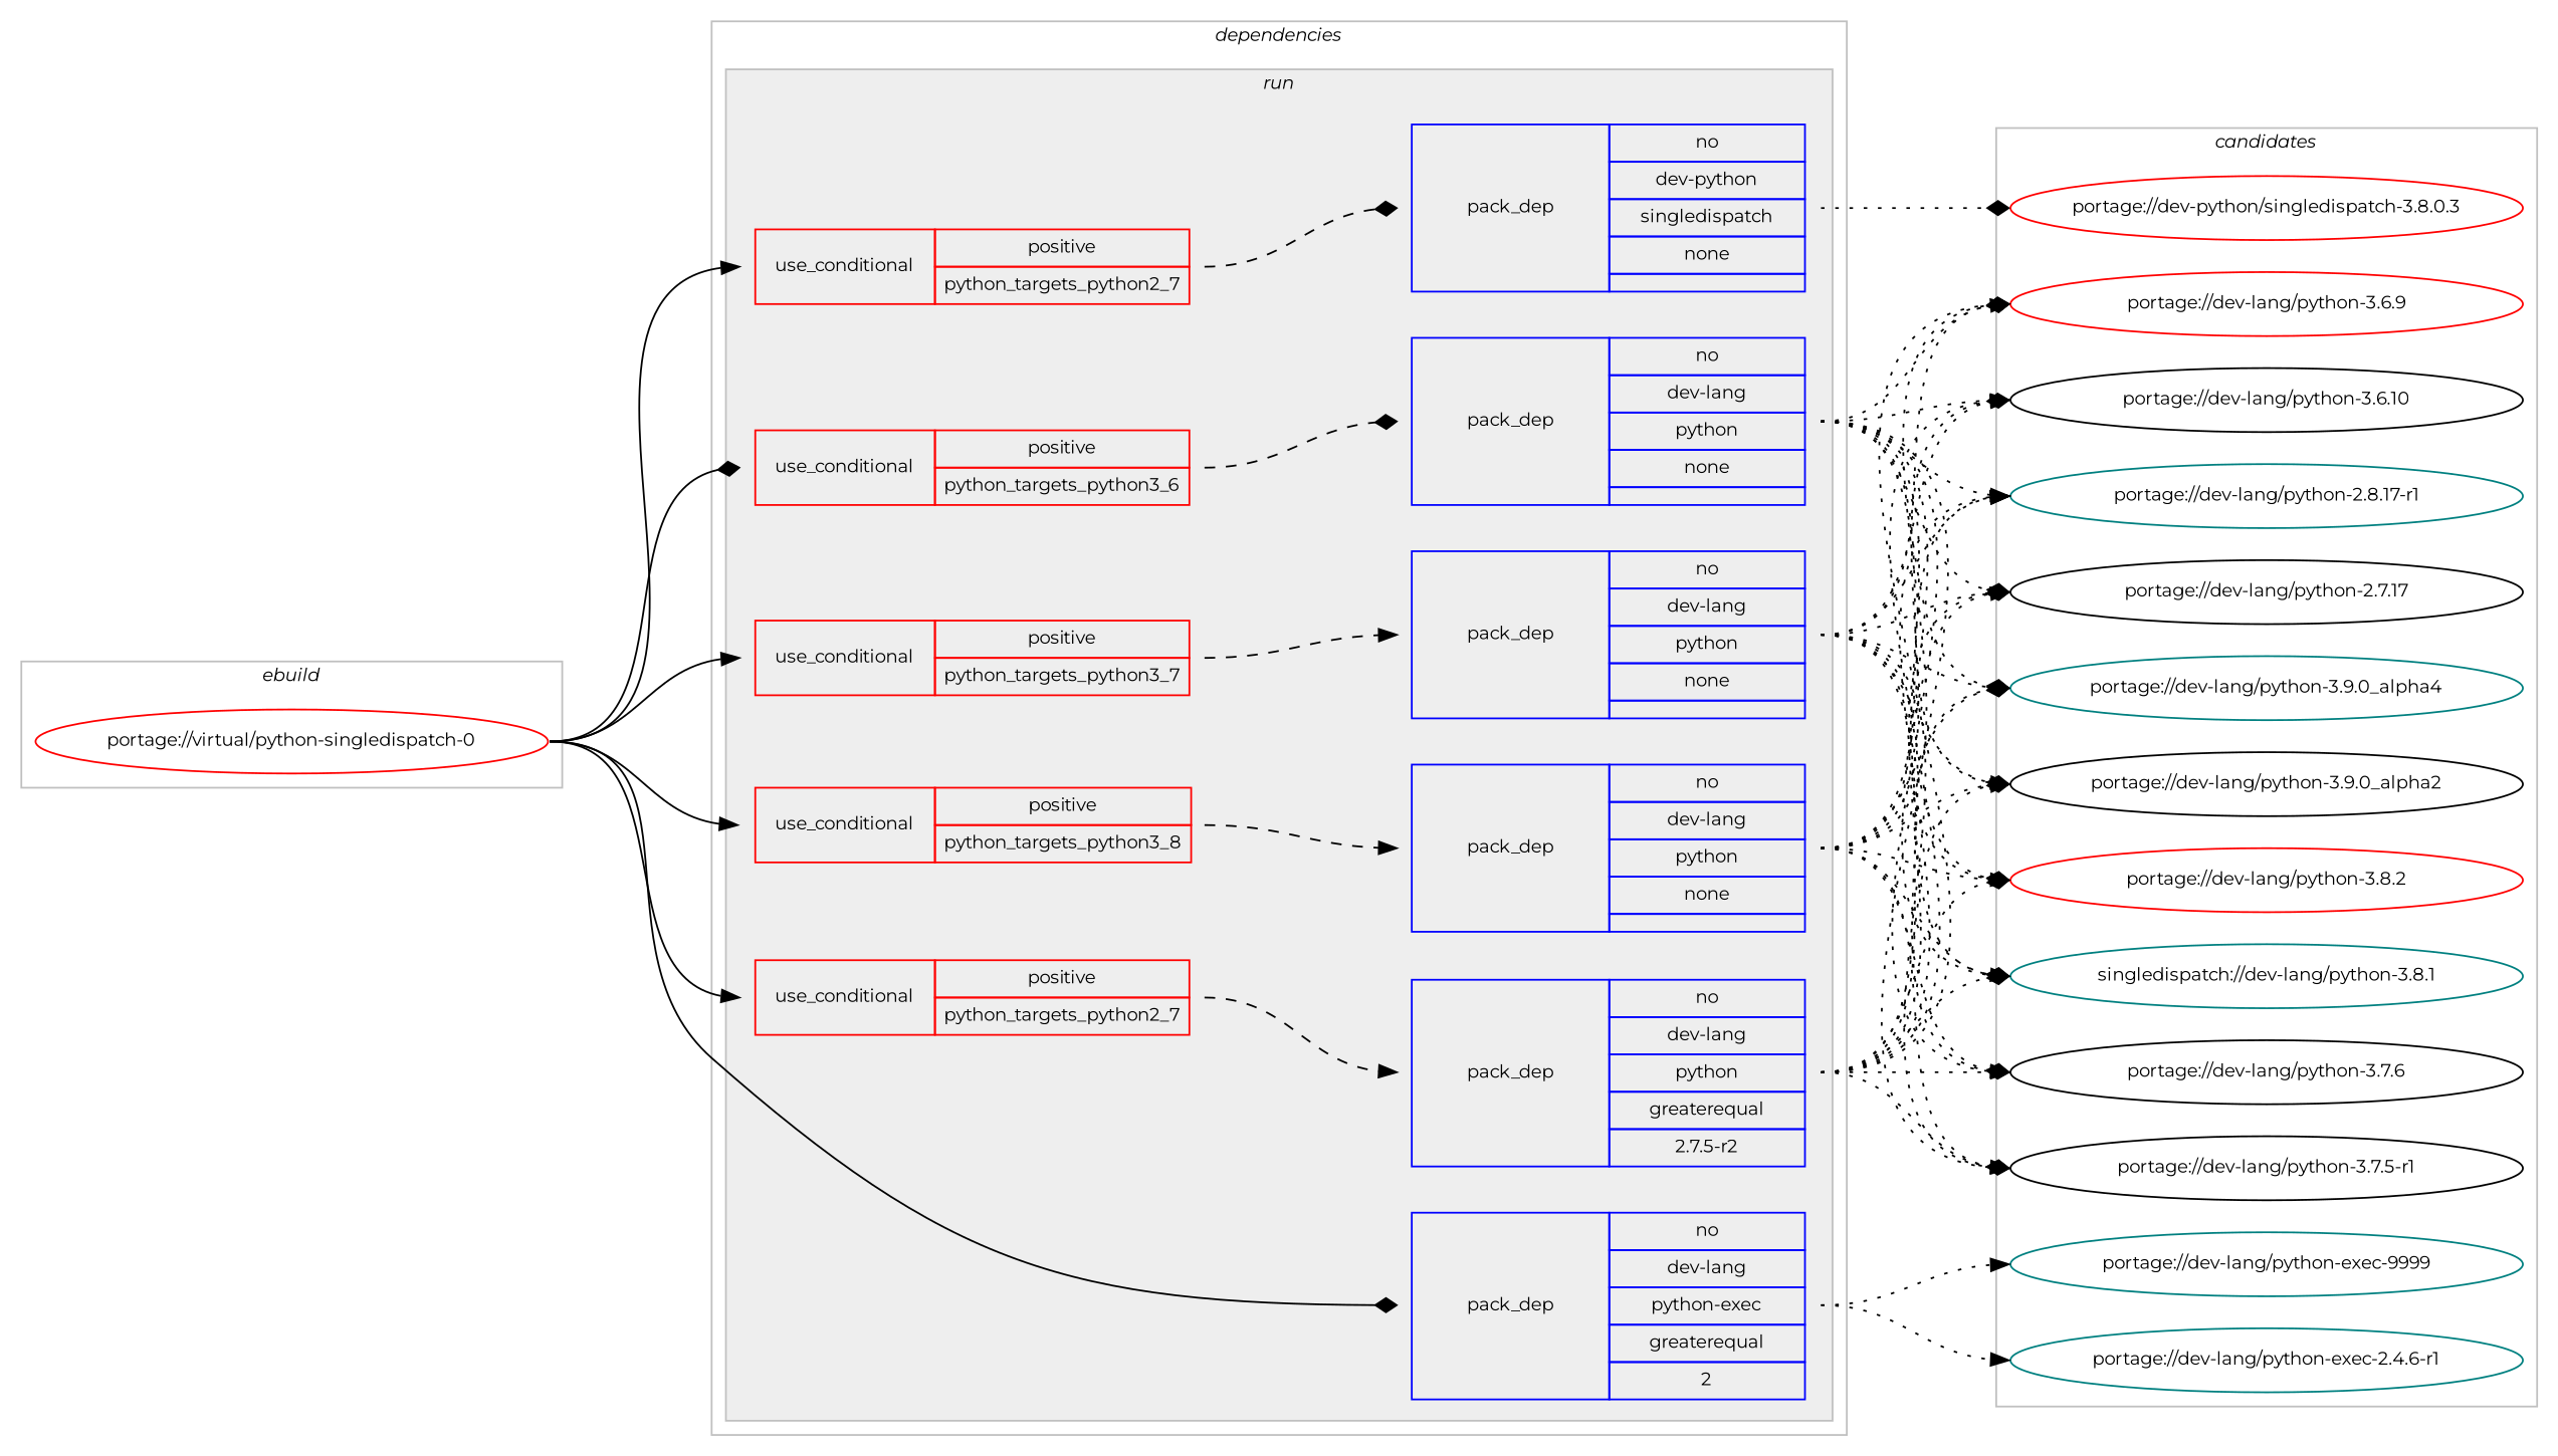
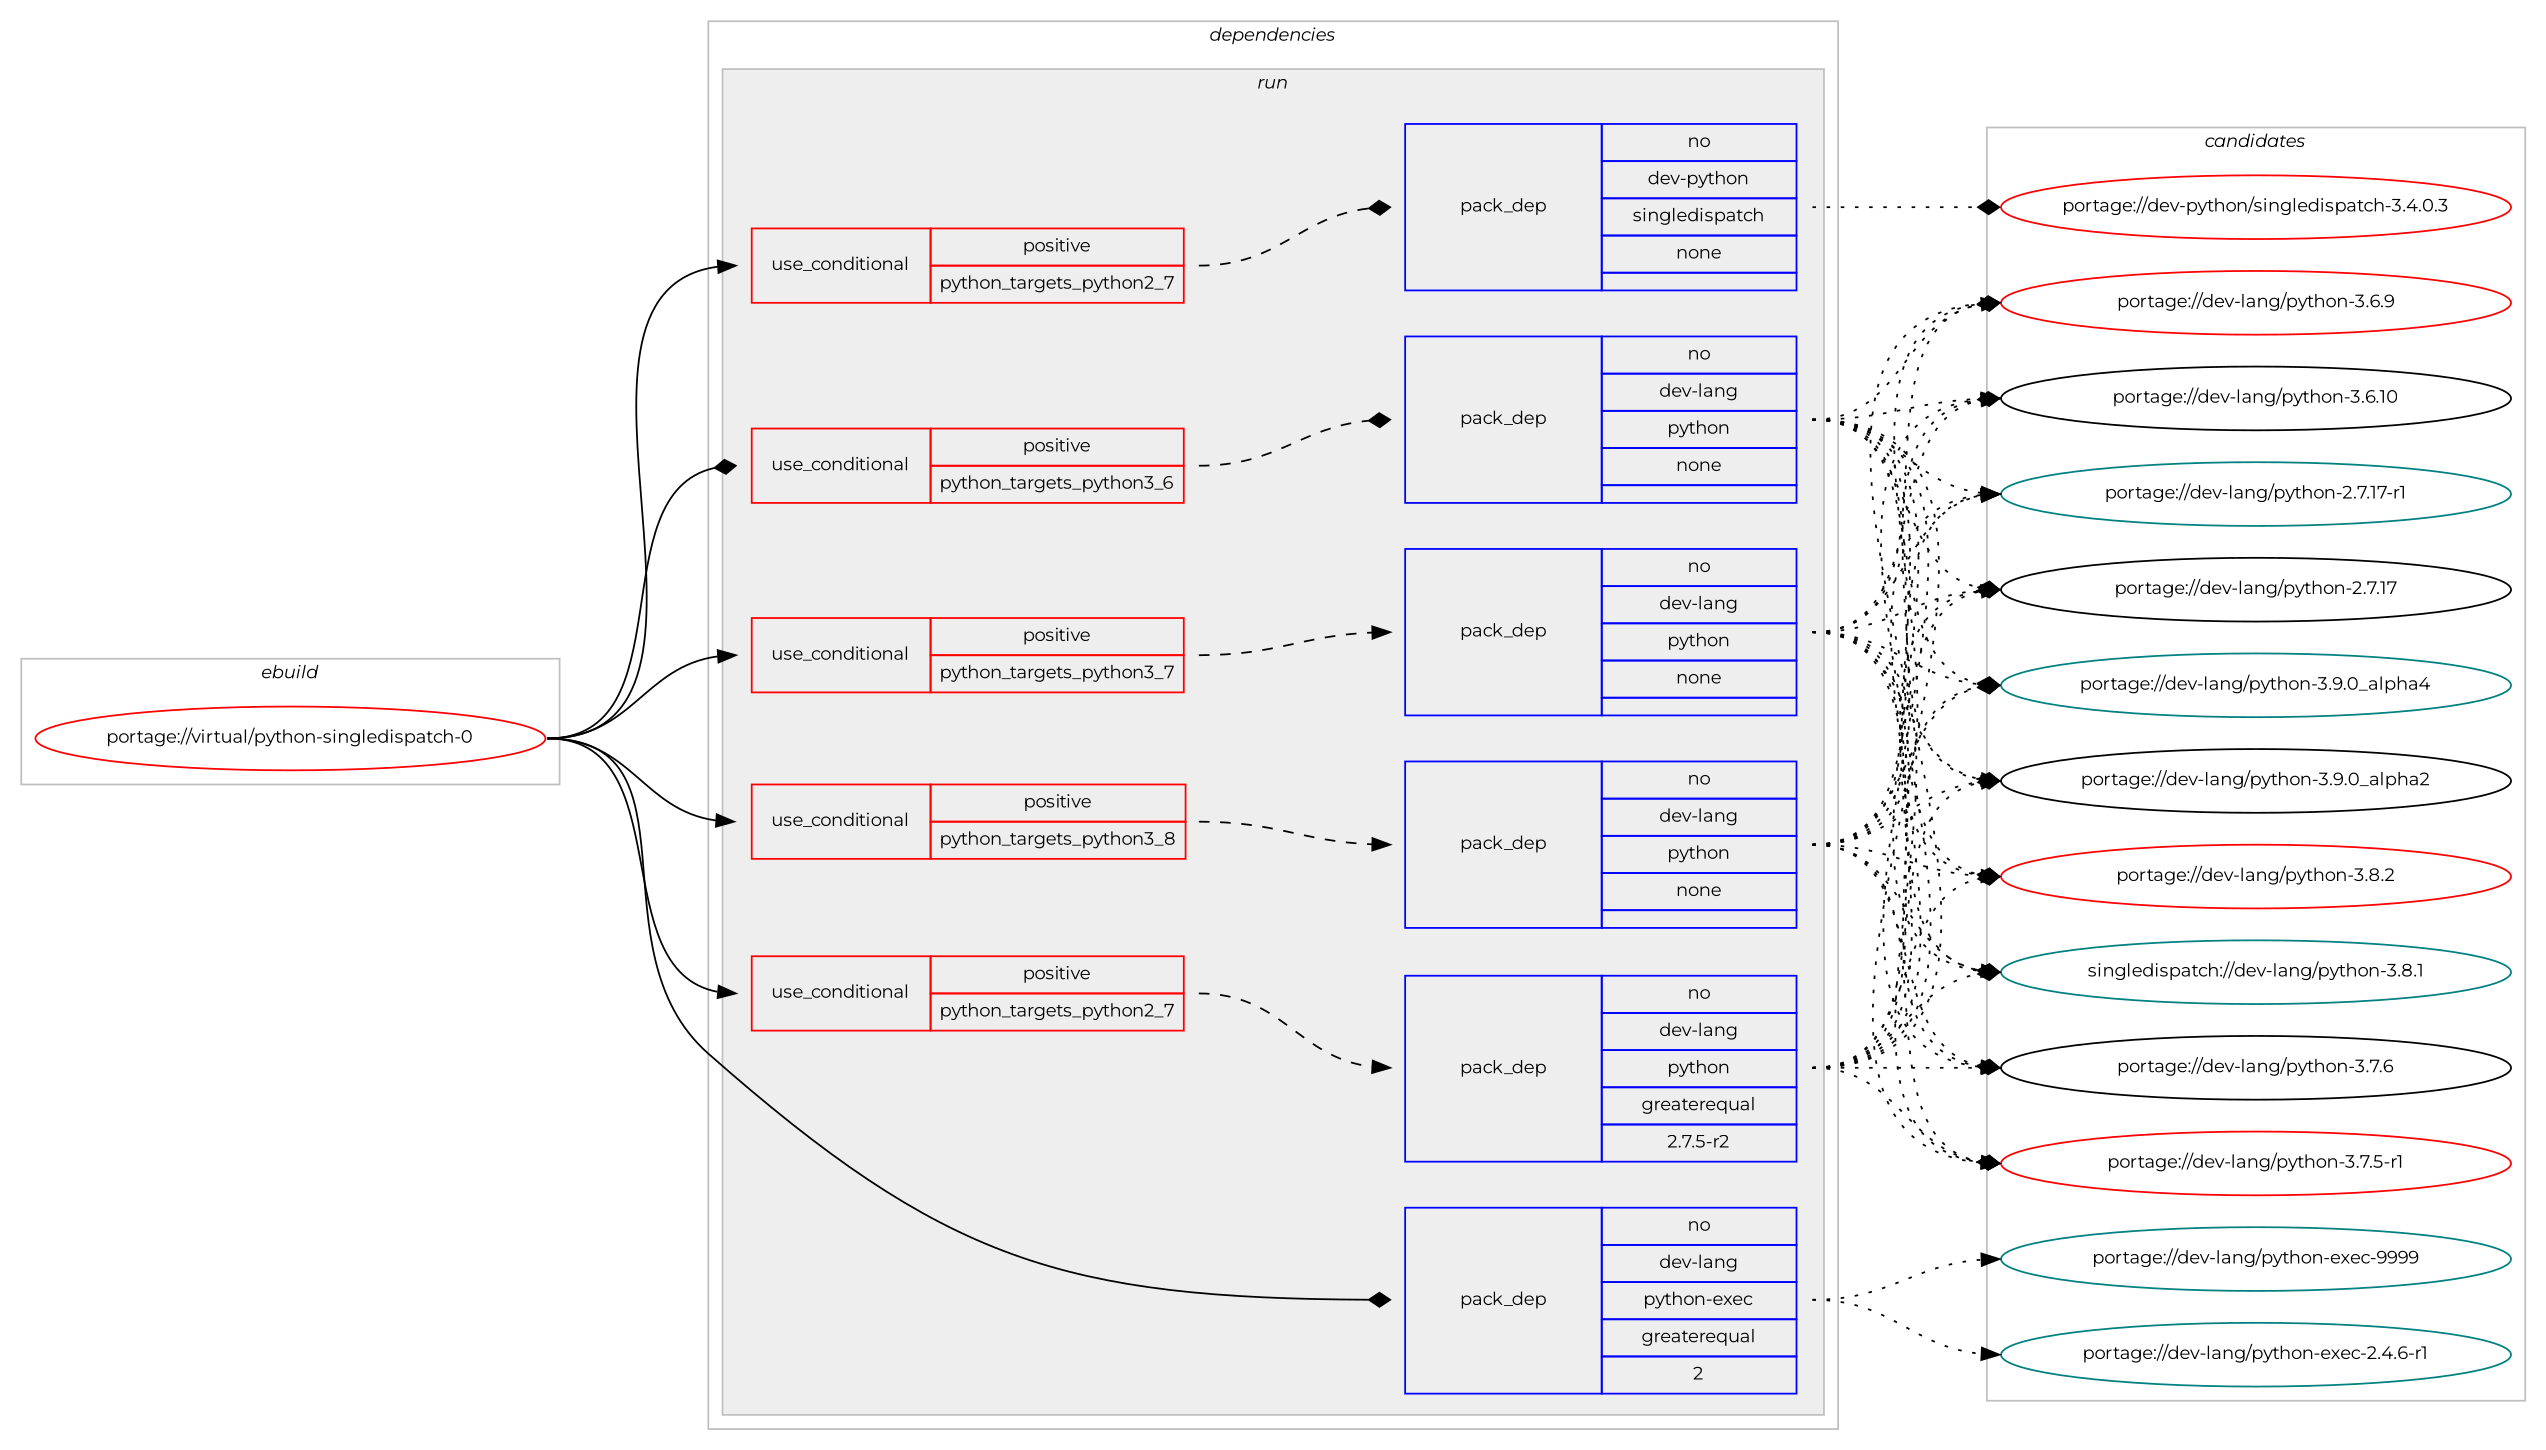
  digraph {
    compound=true
    concentrate=true
    fontname=Montserrat
    fontsize=10
    newrank=true
    rankdir=LR
    ranksep=1.5
    node [color=red fontname=Montserrat fontsize=10]
    edge [arrowhead=diamond fontname=Montserrat headport=w style=dotted tailport=e weight=100]
    n1 [label="portage://virtual/python-singledispatch-0" width=4]
    n2 [color=blue label=<<TABLE BORDER="0" CELLBORDER="1" CELLSPACING="0" CELLPADDING="4" WIDTH="220"><TR><TD ROWSPAN="6" CELLPADDING="30">pack_dep</TD></TR><TR><TD WIDTH="110">no</TD></TR><TR><TD>dev-lang</TD></TR><TR><TD>python</TD></TR><TR><TD>greaterequal</TD></TR><TR><TD>2.7.5-r2</TD></TR></TABLE>> shape=none]
    n3 [label=<<TABLE BORDER="0" CELLBORDER="1" CELLSPACING="0" CELLPADDING="4"><TR><TD ROWSPAN="3" CELLPADDING="10">use_conditional</TD></TR><TR><TD>positive</TD></TR><TR><TD>python_targets_python2_7</TD></TR></TABLE>> shape=none]
    n4 [color=blue label=<<TABLE BORDER="0" CELLBORDER="1" CELLSPACING="0" CELLPADDING="4" WIDTH="220"><TR><TD ROWSPAN="6" CELLPADDING="30">pack_dep</TD></TR><TR><TD WIDTH="110">no</TD></TR><TR><TD>dev-python</TD></TR><TR><TD>singledispatch</TD></TR><TR><TD>none</TD></TR><TR><TD></TD></TR></TABLE>> shape=none]
    n5 [label=<<TABLE BORDER="0" CELLBORDER="1" CELLSPACING="0" CELLPADDING="4"><TR><TD ROWSPAN="3" CELLPADDING="10">use_conditional</TD></TR><TR><TD>positive</TD></TR><TR><TD>python_targets_python2_7</TD></TR></TABLE>> shape=none]
    n6 [color=blue label=<<TABLE BORDER="0" CELLBORDER="1" CELLSPACING="0" CELLPADDING="4" WIDTH="220"><TR><TD ROWSPAN="6" CELLPADDING="30">pack_dep</TD></TR><TR><TD WIDTH="110">no</TD></TR><TR><TD>dev-lang</TD></TR><TR><TD>python</TD></TR><TR><TD>none</TD></TR><TR><TD></TD></TR></TABLE>> shape=none]
    n7 [label=<<TABLE BORDER="0" CELLBORDER="1" CELLSPACING="0" CELLPADDING="4"><TR><TD ROWSPAN="3" CELLPADDING="10">use_conditional</TD></TR><TR><TD>positive</TD></TR><TR><TD>python_targets_python3_6</TD></TR></TABLE>> shape=none]
    n8 [color=blue label=<<TABLE BORDER="0" CELLBORDER="1" CELLSPACING="0" CELLPADDING="4" WIDTH="220"><TR><TD ROWSPAN="6" CELLPADDING="30">pack_dep</TD></TR><TR><TD WIDTH="110">no</TD></TR><TR><TD>dev-lang</TD></TR><TR><TD>python</TD></TR><TR><TD>none</TD></TR><TR><TD></TD></TR></TABLE>> shape=none]
    n9 [label=<<TABLE BORDER="0" CELLBORDER="1" CELLSPACING="0" CELLPADDING="4"><TR><TD ROWSPAN="3" CELLPADDING="10">use_conditional</TD></TR><TR><TD>positive</TD></TR><TR><TD>python_targets_python3_7</TD></TR></TABLE>> shape=none]
    n10 [color=blue label=<<TABLE BORDER="0" CELLBORDER="1" CELLSPACING="0" CELLPADDING="4" WIDTH="220"><TR><TD ROWSPAN="6" CELLPADDING="30">pack_dep</TD></TR><TR><TD WIDTH="110">no</TD></TR><TR><TD>dev-lang</TD></TR><TR><TD>python</TD></TR><TR><TD>none</TD></TR><TR><TD></TD></TR></TABLE>> shape=none]
    n11 [label=<<TABLE BORDER="0" CELLBORDER="1" CELLSPACING="0" CELLPADDING="4"><TR><TD ROWSPAN="3" CELLPADDING="10">use_conditional</TD></TR><TR><TD>positive</TD></TR><TR><TD>python_targets_python3_8</TD></TR></TABLE>> shape=none]
    n12 [color=blue label=<<TABLE BORDER="0" CELLBORDER="1" CELLSPACING="0" CELLPADDING="4" WIDTH="220"><TR><TD ROWSPAN="6" CELLPADDING="30">pack_dep</TD></TR><TR><TD WIDTH="110">no</TD></TR><TR><TD>dev-lang</TD></TR><TR><TD>python-exec</TD></TR><TR><TD>greaterequal</TD></TR><TR><TD>2</TD></TR></TABLE>> shape=none]
    n13 [color=teal label="portage://dev-lang/python-3.9.0_alpha4" width=4]
    n14 [color=black label="portage://dev-lang/python-3.9.0_alpha2" width=4]
    n15 [label="portage://dev-lang/python-3.8.2" width=4]
    n16 [color=teal label="singledispatch://dev-lang/python-3.8.1" width=4]
    n17 [color=black label="portage://dev-lang/python-3.7.6" width=4]
-   n18 [color=black label="portage://dev-lang/python-3.7.5-r1" width=4]
+   n18 [label="portage://dev-lang/python-3.7.5-r1" width=4]
    n19 [label="portage://dev-lang/python-3.6.9" width=4]
    n20 [color=black label="portage://dev-lang/python-3.6.10" width=4]
-   n21 [color=teal label="portage://dev-lang/python-2.8.17-r1" width=4]
+   n21 [color=teal label="portage://dev-lang/python-2.7.17-r1" width=4]
    n22 [color=black label="portage://dev-lang/python-2.7.17" width=4]
-   n23 [label="portage://dev-python/singledispatch-3.8.0.3" width=4]
+   n23 [label="portage://dev-python/singledispatch-3.4.0.3" width=4]
    n24 [color=teal label="portage://dev-lang/python-exec-9999" width=4]
    n25 [color=teal label="portage://dev-lang/python-exec-2.4.6-r1" width=4]
    subgraph cluster_1 {
      color=gray
      label=<<i>ebuild</i>>
      n1
    }
    subgraph cluster_2 {
      color=gray
      label=<<i>dependencies</i>>
      subgraph cluster_3 {
        color=gray
        fillcolor="#eeeeee"
        label=<<i>compile</i>>
        style=filled
      }
      subgraph cluster_4 {
        color=gray
        fillcolor="#eeeeee"
        label=<<i>compile and run</i>>
        style=filled
      }
      subgraph cluster_5 {
        color=gray
        fillcolor="#eeeeee"
        label=<<i>run</i>>
        style=filled
        subgraph sub_6 {
          color=gray
          fillcolor="#eeeeee"
          label=<<i>run</i>>
          style=filled
          n3
          subgraph sub_7 {
            color=gray
            fillcolor="#eeeeee"
            label=<<i>run</i>>
            style=filled
            n2
          }
        }
        subgraph sub_8 {
          color=gray
          fillcolor="#eeeeee"
          label=<<i>run</i>>
          style=filled
          n5
          subgraph sub_9 {
            color=gray
            fillcolor="#eeeeee"
            label=<<i>run</i>>
            style=filled
            n4
          }
        }
        subgraph sub_10 {
          color=gray
          fillcolor="#eeeeee"
          label=<<i>run</i>>
          style=filled
          n7
          subgraph sub_11 {
            color=gray
            fillcolor="#eeeeee"
            label=<<i>run</i>>
            style=filled
            n6
          }
        }
        subgraph sub_12 {
          color=gray
          fillcolor="#eeeeee"
          label=<<i>run</i>>
          style=filled
          n9
          subgraph sub_13 {
            color=gray
            fillcolor="#eeeeee"
            label=<<i>run</i>>
            style=filled
            n8
          }
        }
        subgraph sub_14 {
          color=gray
          fillcolor="#eeeeee"
          label=<<i>run</i>>
          style=filled
          n11
          subgraph sub_15 {
            color=gray
            fillcolor="#eeeeee"
            label=<<i>run</i>>
            style=filled
            n10
          }
        }
        subgraph sub_16 {
          color=gray
          fillcolor="#eeeeee"
          label=<<i>run</i>>
          style=filled
          n12
        }
      }
    }
    subgraph cluster_17 {
      color=gray
      label=<<i>candidates</i>>
      rank=same
      subgraph sub_18 {
        color=black
        label=<<i>candidates</i>>
        nodesep=1
        rank=same
        n13
        n14
        n15
        n16
        n17
        n18
        n19
        n20
        n21
        n22
      }
      subgraph sub_19 {
        color=black
        label=<<i>candidates</i>>
        nodesep=1
        rank=same
        n23
      }
      subgraph sub_20 {
        color=black
        label=<<i>candidates</i>>
        nodesep=1
        rank=same
        n13
        n14
        n15
        n16
        n17
        n18
        n19
        n20
        n21
        n22
      }
      subgraph sub_21 {
        color=black
        label=<<i>candidates</i>>
        nodesep=1
        rank=same
        n13
        n14
        n15
        n16
        n17
        n18
        n19
        n20
        n21
        n22
      }
      subgraph sub_22 {
        color=black
        label=<<i>candidates</i>>
        nodesep=1
        rank=same
        n13
        n14
        n15
        n16
        n17
        n18
        n19
        n20
        n21
        n22
      }
      subgraph sub_23 {
        color=black
        label=<<i>candidates</i>>
        nodesep=1
        rank=same
        n24
        n25
      }
    }
    n1 -> n3 [arrowhead=normal style=solid weight=20]
    n1 -> n5 [arrowhead=normal style=solid weight=20]
    n1 -> n7 [style=solid weight=20]
    n1 -> n9 [arrowhead=normal style=solid weight=20]
    n1 -> n11 [arrowhead=normal style=solid weight=20]
    n1 -> n12 [style=solid weight=20]
    n2 -> n13
    n2 -> n14 [arrowhead=normal]
    n2 -> n15
    n2 -> n16
    n2 -> n17 [arrowhead=normal]
    n2 -> n18
    n2 -> n19
    n2 -> n20
    n2 -> n21 [arrowhead=normal]
    n2 -> n22
    n3 -> n2 [arrowhead=normal style=dashed weight=20]
    n4 -> n23
    n5 -> n4 [style=dashed weight=20]
    n6 -> n13
    n6 -> n14
    n6 -> n15
    n6 -> n16
    n6 -> n17
    n6 -> n18 [arrowhead=normal]
    n6 -> n19
    n6 -> n20 [arrowhead=normal]
    n6 -> n21 [arrowhead=normal]
    n6 -> n22
    n7 -> n6 [style=dashed weight=20]
    n8 -> n13
    n8 -> n14 [arrowhead=normal]
    n8 -> n15
    n8 -> n16 [arrowhead=normal]
    n8 -> n17 [arrowhead=normal]
    n8 -> n18
    n8 -> n19 [arrowhead=normal]
    n8 -> n20 [arrowhead=normal]
    n8 -> n21 [arrowhead=normal]
    n8 -> n22
    n9 -> n8 [arrowhead=normal style=dashed weight=20]
    n10 -> n13
    n10 -> n14
    n10 -> n15 [arrowhead=normal]
    n10 -> n16
    n10 -> n17
    n10 -> n18 [arrowhead=normal]
    n10 -> n19
    n10 -> n20 [arrowhead=normal]
    n10 -> n21 [arrowhead=normal]
    n10 -> n22 [arrowhead=normal]
    n11 -> n10 [arrowhead=normal style=dashed weight=20]
    n12 -> n24 [arrowhead=normal]
    n12 -> n25 [arrowhead=normal]
  }
